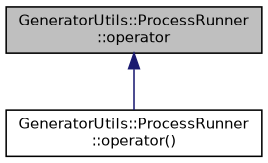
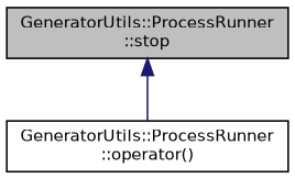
  digraph {
    rankdir=TB
    node [color=black fontname=Helvetica fontsize=10 shape=record style=filled]
-   n1 [fillcolor=grey75 fontcolor=black height=0.2 label="GeneratorUtils::ProcessRunner\l::operator" width=0.4]
+   n1 [fillcolor=grey75 fontcolor=black height=0.2 label="GeneratorUtils::ProcessRunner\l::stop" width=0.4]
    n2 [fillcolor=white height=0.2 label="GeneratorUtils::ProcessRunner\l::operator()" width=0.4]
    n1 -> n2 [color=midnightblue dir=back fontname=Helvetica fontsize=10 labelfontname=Helvetica labelfontsize=10 style=solid]
  }
